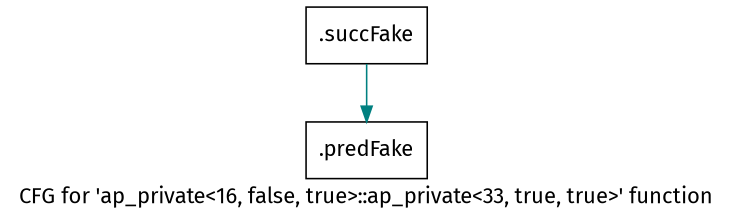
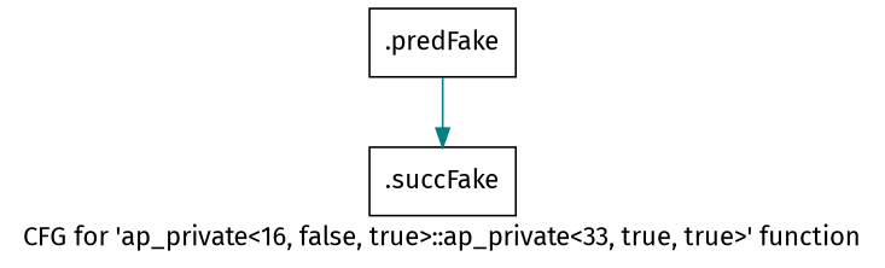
  digraph {
    label="CFG for 'ap_private\<16, false, true\>::ap_private\<33, true, true\>' function"
    fontname="Fira Sans"
    node [shape=record fontname="Fira Sans"]
    n1 [label="{.predFake}"]
    n2 [filename="/mnt/xilinx/Vitis_HLS/2021.2/include/etc/ap_private.h" label="{.succFake}" linenumber=1723]
-   n2 -> n1 [execusionnum=0 filename="/mnt/xilinx/Vitis_HLS/2021.2/include/etc/ap_private.h" color=teal style=solid fontname="Fira Sans"]
+   n1 -> n2 [execusionnum=0 filename="/mnt/xilinx/Vitis_HLS/2021.2/include/etc/ap_private.h" color=teal style=solid fontname="Fira Sans"]
  }
